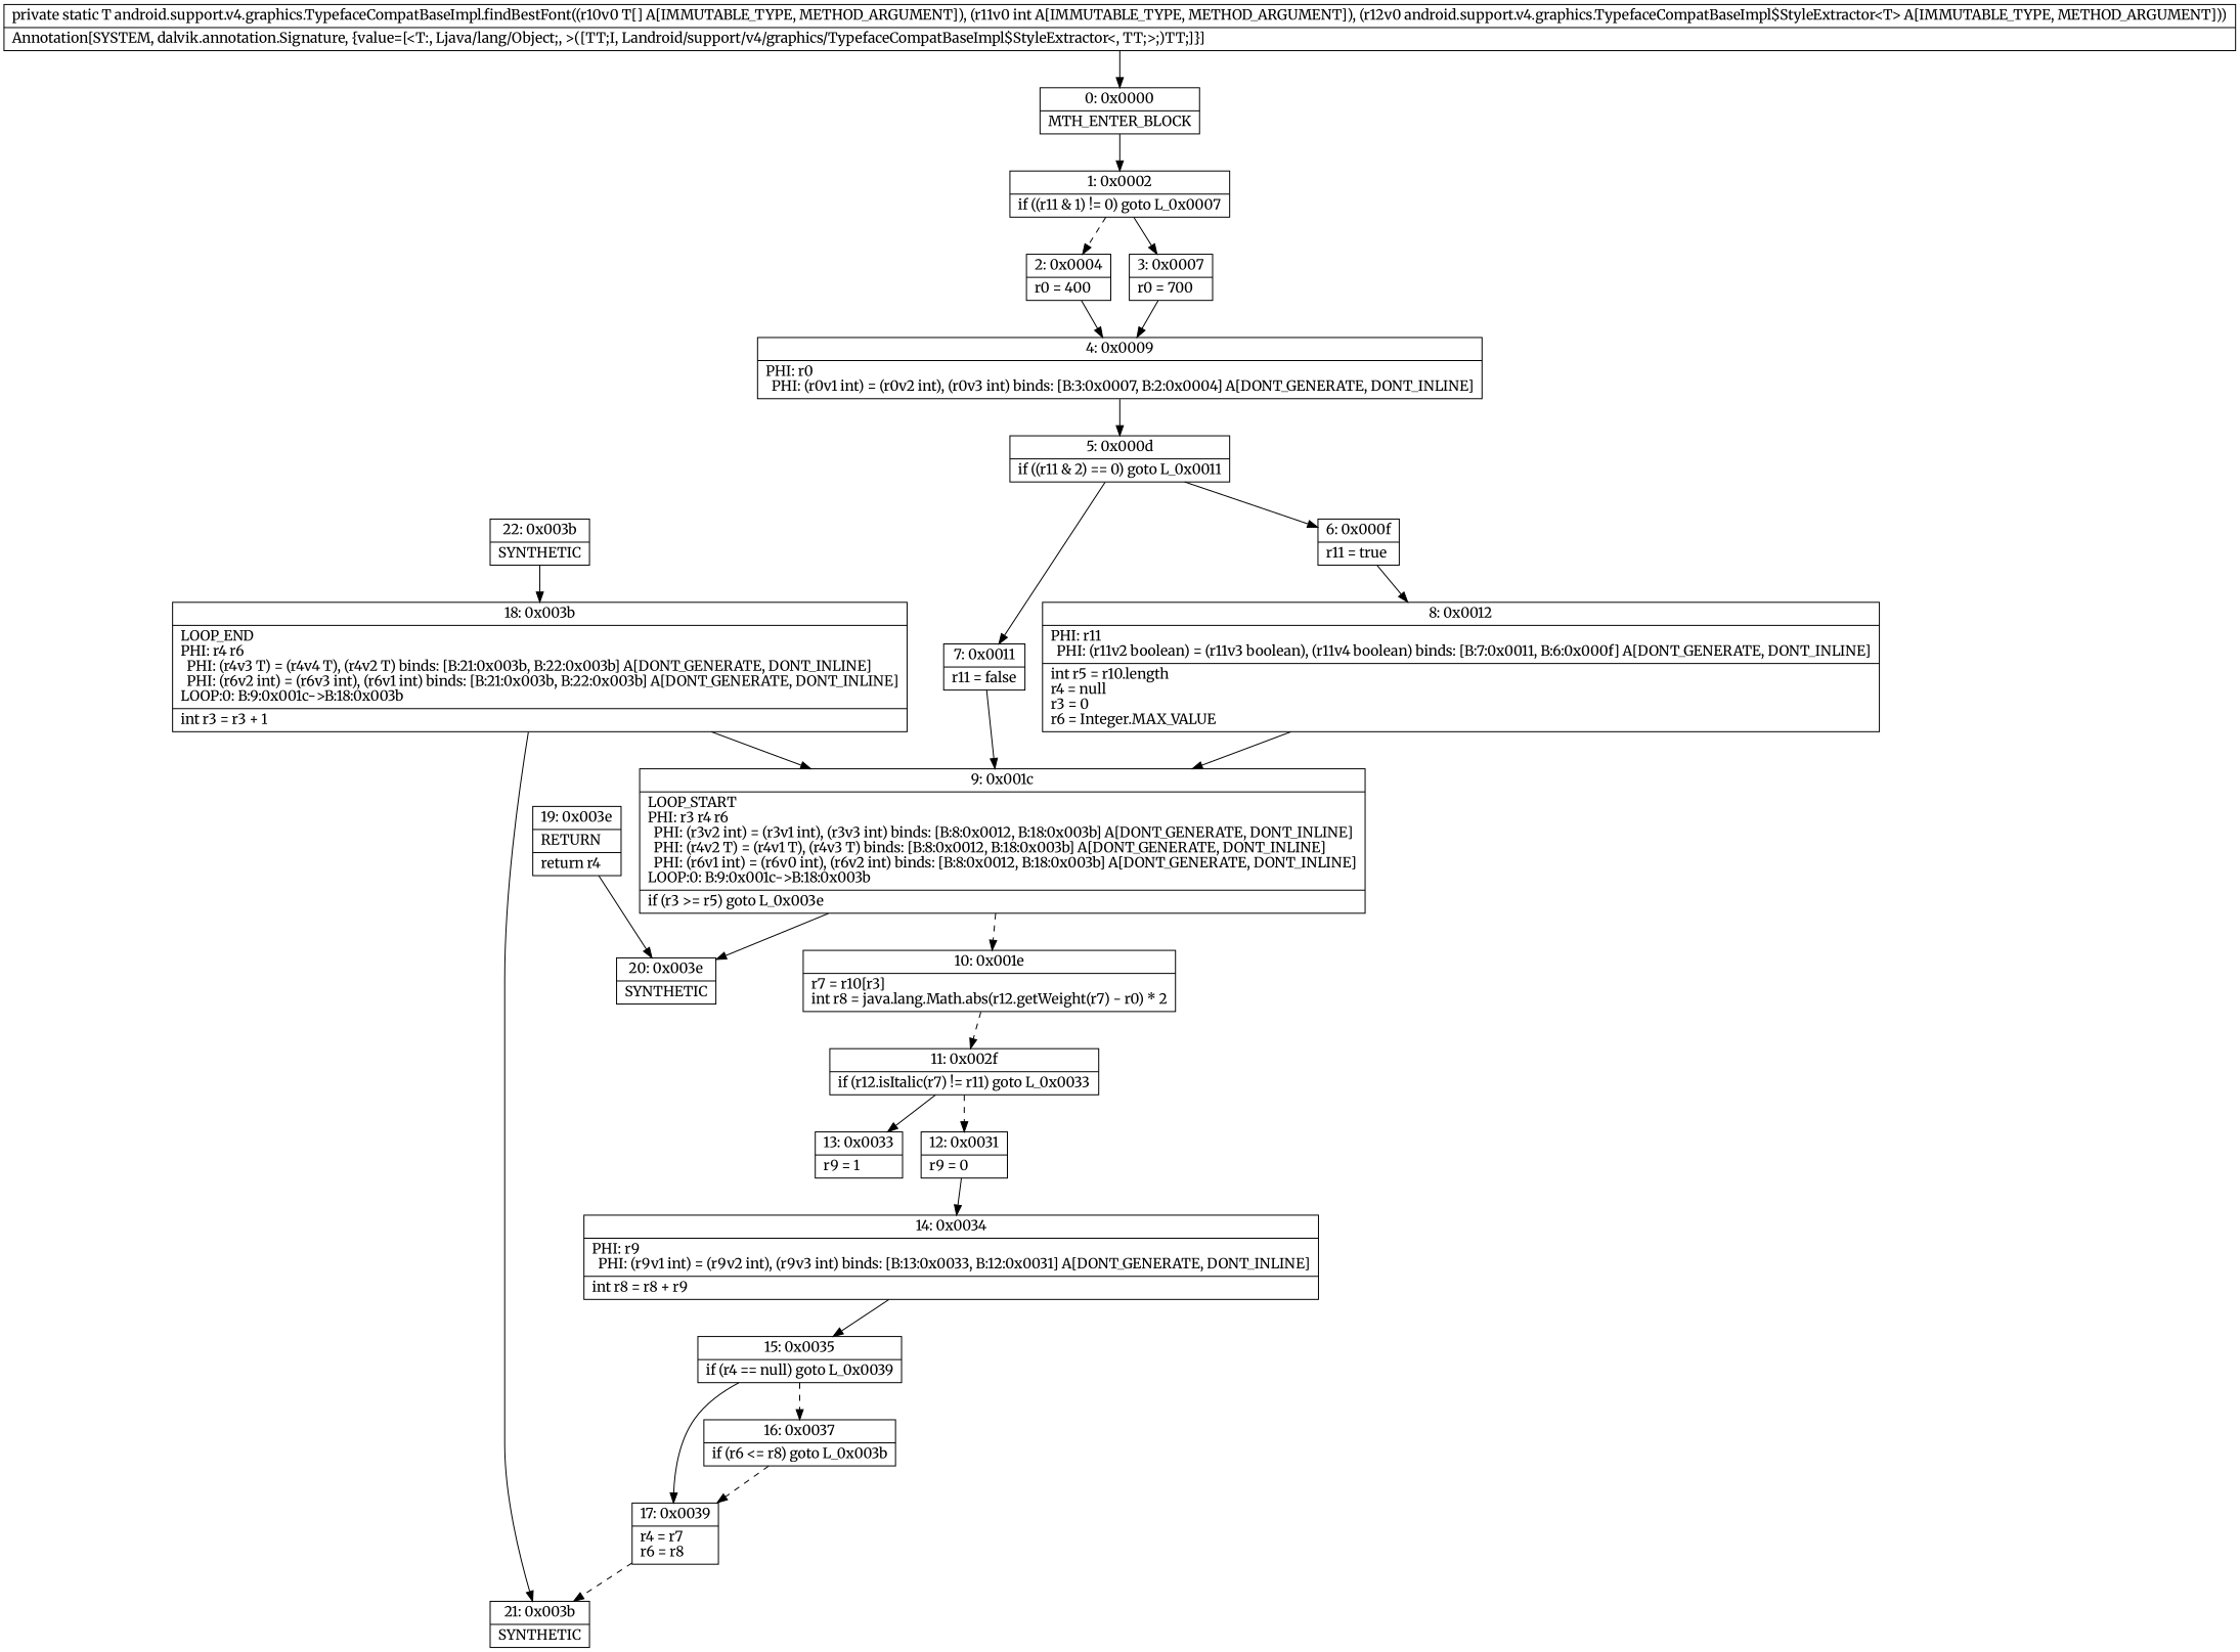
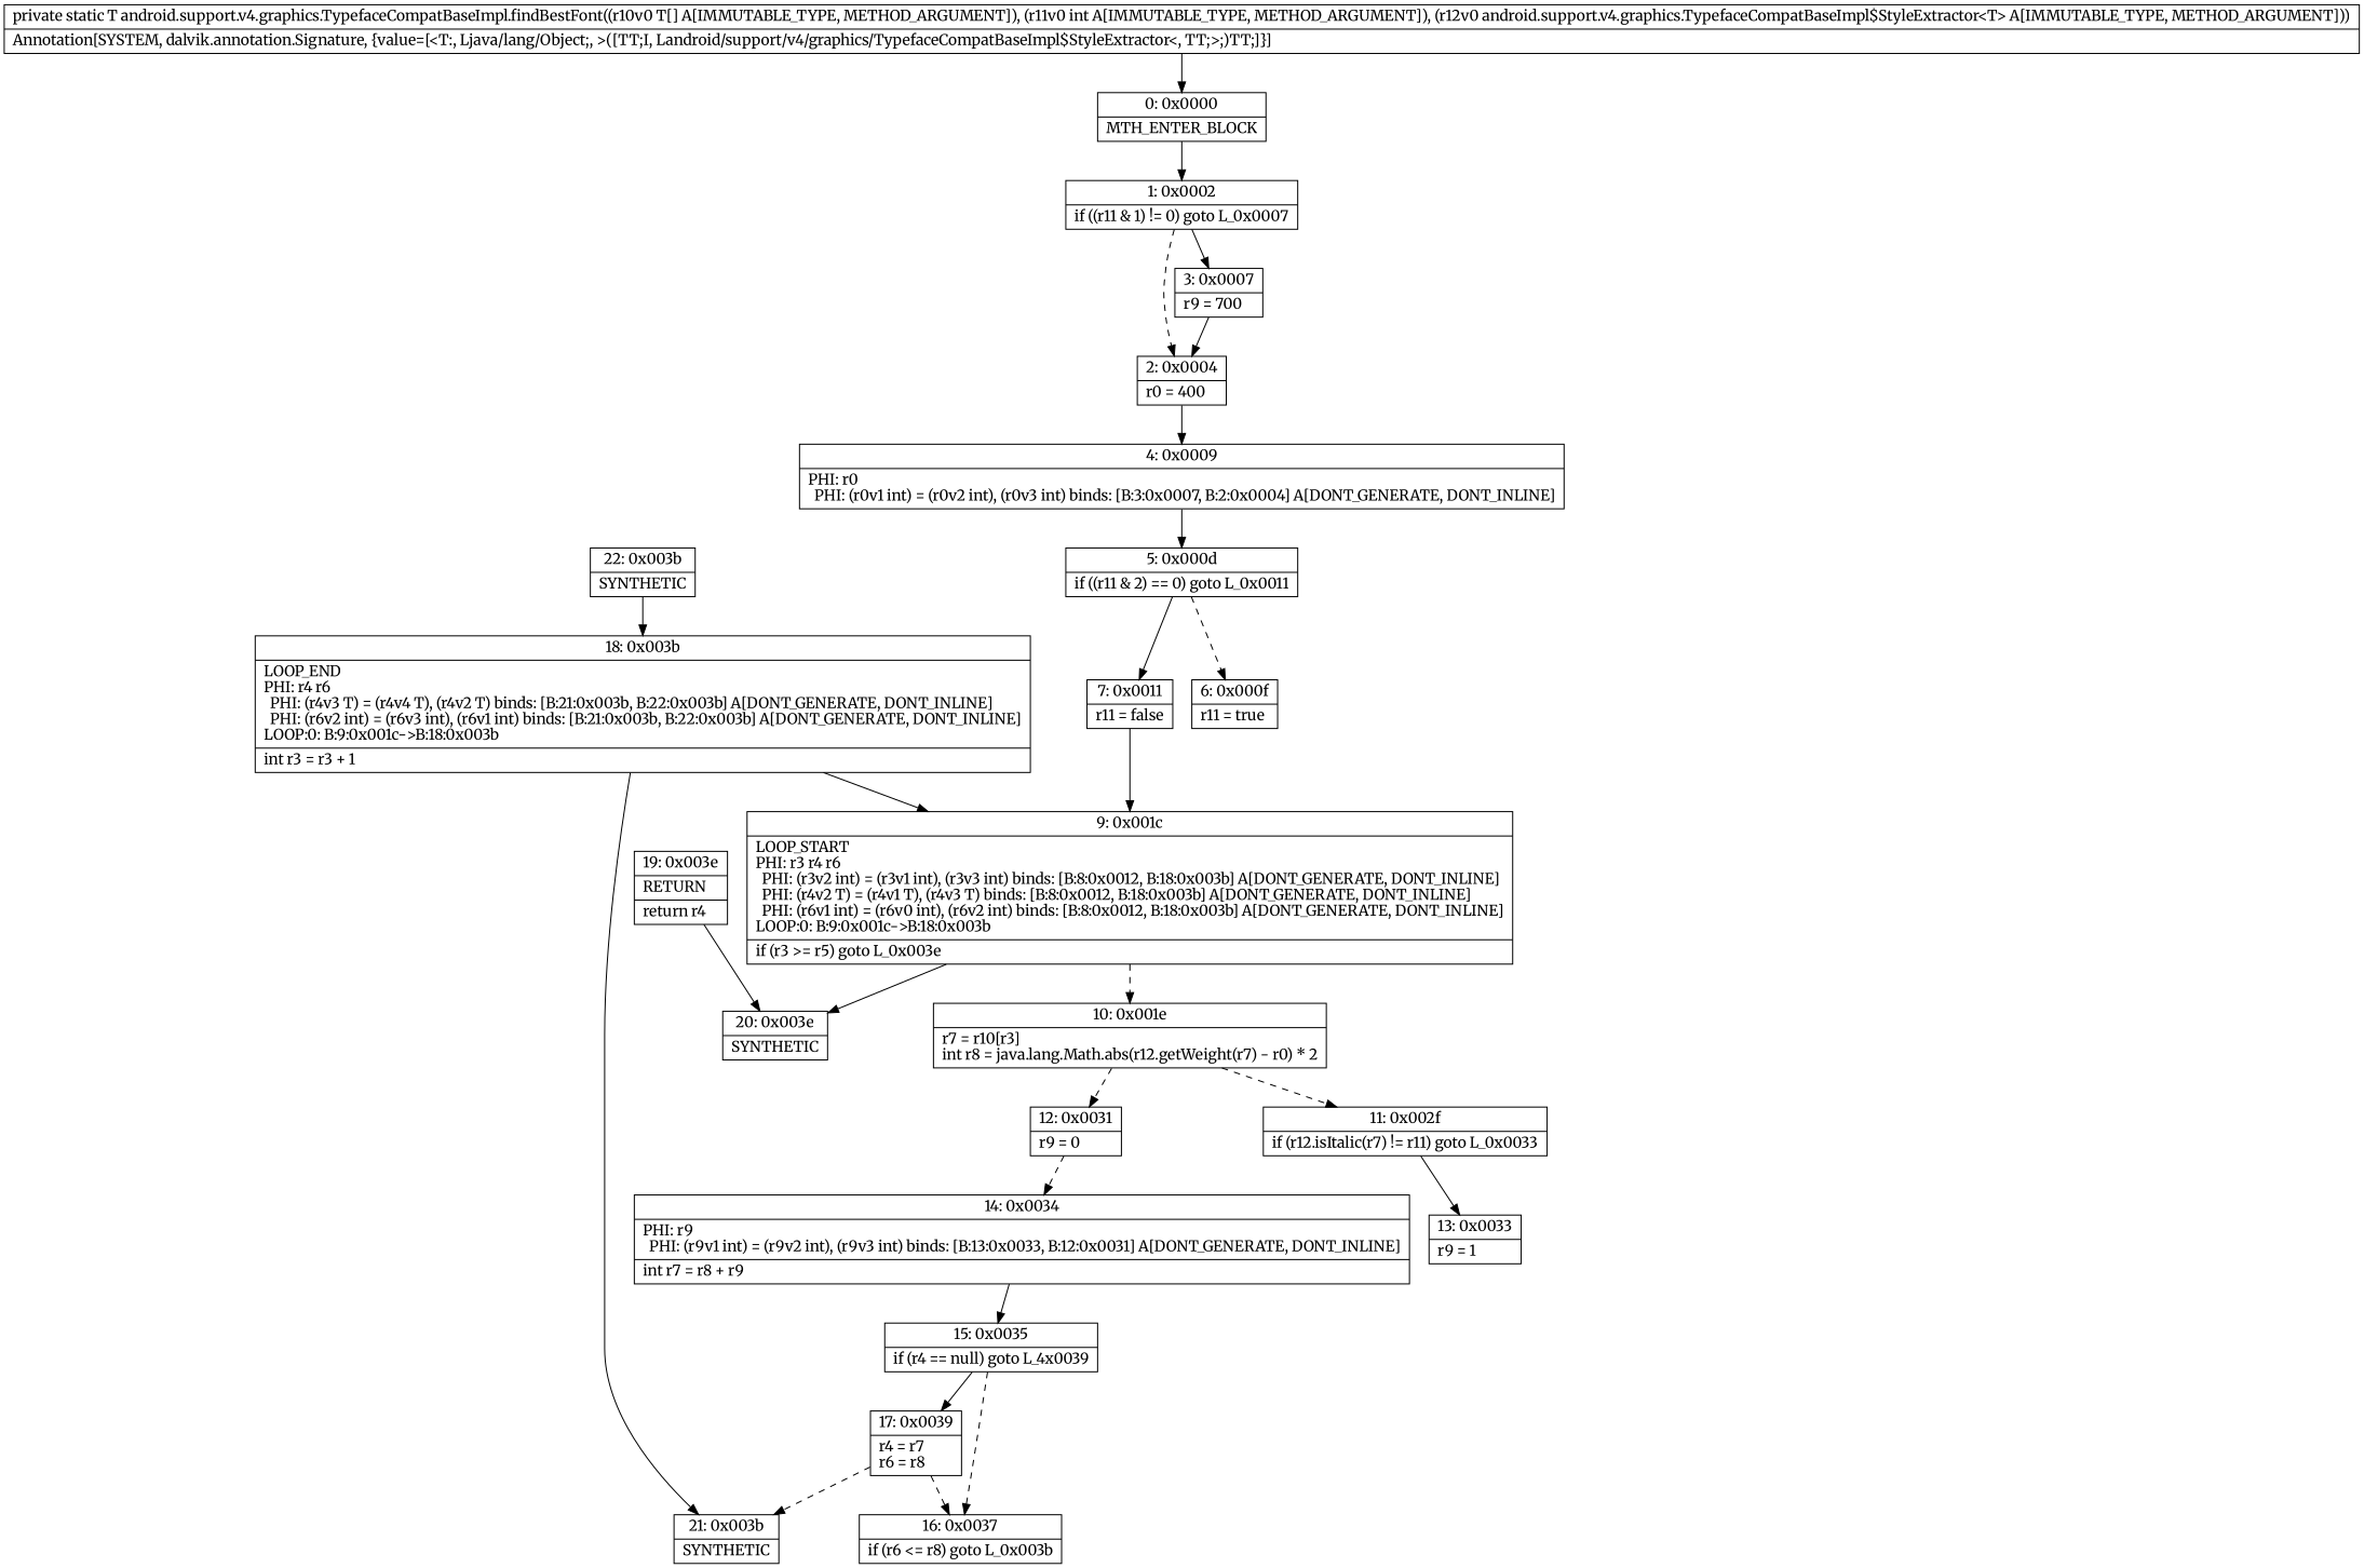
  digraph {
    fontname=Merriweather
    node [fontname=Merriweather shape=record]
    edge [fontname=Merriweather]
    n1 [label="{0\:\ 0x0000|MTH_ENTER_BLOCK\l}"]
    n2 [label="{1\:\ 0x0002|if ((r11 & 1) != 0) goto L_0x0007\l}"]
    n3 [label="{2\:\ 0x0004|r0 = 400\l}"]
-   n4 [label="{3\:\ 0x0007|r0 = 700\l}"]
+   n4 [label="{3\:\ 0x0007|r9 = 700\l}"]
    n5 [label="{4\:\ 0x0009|PHI: r0 \l  PHI: (r0v1 int) = (r0v2 int), (r0v3 int) binds: [B:3:0x0007, B:2:0x0004] A[DONT_GENERATE, DONT_INLINE]\l}"]
    n6 [label="{5\:\ 0x000d|if ((r11 & 2) == 0) goto L_0x0011\l}"]
    n7 [label="{6\:\ 0x000f|r11 = true\l}"]
    n8 [label="{7\:\ 0x0011|r11 = false\l}"]
-   n9 [label="{8\:\ 0x0012|PHI: r11 \l  PHI: (r11v2 boolean) = (r11v3 boolean), (r11v4 boolean) binds: [B:7:0x0011, B:6:0x000f] A[DONT_GENERATE, DONT_INLINE]\l|int r5 = r10.length\lr4 = null\lr3 = 0\lr6 = Integer.MAX_VALUE\l}"]
    n10 [label="{9\:\ 0x001c|LOOP_START\lPHI: r3 r4 r6 \l  PHI: (r3v2 int) = (r3v1 int), (r3v3 int) binds: [B:8:0x0012, B:18:0x003b] A[DONT_GENERATE, DONT_INLINE]\l  PHI: (r4v2 T) = (r4v1 T), (r4v3 T) binds: [B:8:0x0012, B:18:0x003b] A[DONT_GENERATE, DONT_INLINE]\l  PHI: (r6v1 int) = (r6v0 int), (r6v2 int) binds: [B:8:0x0012, B:18:0x003b] A[DONT_GENERATE, DONT_INLINE]\lLOOP:0: B:9:0x001c\-\>B:18:0x003b\l|if (r3 \>= r5) goto L_0x003e\l}"]
    n11 [label="{10\:\ 0x001e|r7 = r10[r3]\lint r8 = java.lang.Math.abs(r12.getWeight(r7) \- r0) * 2\l}"]
    n12 [label="{20\:\ 0x003e|SYNTHETIC\l}"]
    n13 [label="{11\:\ 0x002f|if (r12.isItalic(r7) != r11) goto L_0x0033\l}"]
    n14 [label="{12\:\ 0x0031|r9 = 0\l}"]
    n15 [label="{13\:\ 0x0033|r9 = 1\l}"]
-   n16 [label="{14\:\ 0x0034|PHI: r9 \l  PHI: (r9v1 int) = (r9v2 int), (r9v3 int) binds: [B:13:0x0033, B:12:0x0031] A[DONT_GENERATE, DONT_INLINE]\l|int r8 = r8 + r9\l}"]
-   n17 [label="{15\:\ 0x0035|if (r4 == null) goto L_0x0039\l}"]
+   n16 [label="{14\:\ 0x0034|PHI: r9 \l  PHI: (r9v1 int) = (r9v2 int), (r9v3 int) binds: [B:13:0x0033, B:12:0x0031] A[DONT_GENERATE, DONT_INLINE]\l|int r7 = r8 + r9\l}"]
+   n17 [label="{15\:\ 0x0035|if (r4 == null) goto L_4x0039\l}"]
    n18 [label="{16\:\ 0x0037|if (r6 \<= r8) goto L_0x003b\l}"]
    n19 [label="{17\:\ 0x0039|r4 = r7\lr6 = r8\l}"]
    n20 [label="{21\:\ 0x003b|SYNTHETIC\l}"]
    n21 [label="{22\:\ 0x003b|SYNTHETIC\l}"]
    n22 [label="{18\:\ 0x003b|LOOP_END\lPHI: r4 r6 \l  PHI: (r4v3 T) = (r4v4 T), (r4v2 T) binds: [B:21:0x003b, B:22:0x003b] A[DONT_GENERATE, DONT_INLINE]\l  PHI: (r6v2 int) = (r6v3 int), (r6v1 int) binds: [B:21:0x003b, B:22:0x003b] A[DONT_GENERATE, DONT_INLINE]\lLOOP:0: B:9:0x001c\-\>B:18:0x003b\l|int r3 = r3 + 1\l}"]
    n23 [label="{19\:\ 0x003e|RETURN\l|return r4\l}"]
    n24 [label="{private static T android.support.v4.graphics.TypefaceCompatBaseImpl.findBestFont((r10v0 T[] A[IMMUTABLE_TYPE, METHOD_ARGUMENT]), (r11v0 int A[IMMUTABLE_TYPE, METHOD_ARGUMENT]), (r12v0 android.support.v4.graphics.TypefaceCompatBaseImpl$StyleExtractor\<T\> A[IMMUTABLE_TYPE, METHOD_ARGUMENT]))  | Annotation[SYSTEM, dalvik.annotation.Signature, \{value=[\<T:, Ljava\/lang\/Object;, \>([TT;I, Landroid\/support\/v4\/graphics\/TypefaceCompatBaseImpl$StyleExtractor\<, TT;\>;)TT;]\}]\l}"]
    n1 -> n2
    n2 -> n3 [style=dashed]
    n2 -> n4
    n3 -> n5
-   n4 -> n5
+   n4 -> n3
    n5 -> n6
-   n6 -> n7 [style=solid]
+   n6 -> n7 [style=dashed]
    n6 -> n8
-   n7 -> n9
    n8 -> n10
-   n9 -> n10
    n10 -> n11 [style=dashed]
    n10 -> n12
    n11 -> n13 [style=dashed]
-   n13 -> n14 [style=dashed]
+   n11 -> n14 [style=dashed]
    n13 -> n15
-   n14 -> n16
+   n14 -> n16 [style=dashed]
    n16 -> n17
    n17 -> n18 [style=dashed]
    n17 -> n19
-   n18 -> n19 [style=dashed]
+   n19 -> n18 [style=dashed]
    n19 -> n20 [style=dashed]
    n21 -> n22
    n22 -> n10
    n22 -> n20
    n23 -> n12
    n24 -> n1
  }
